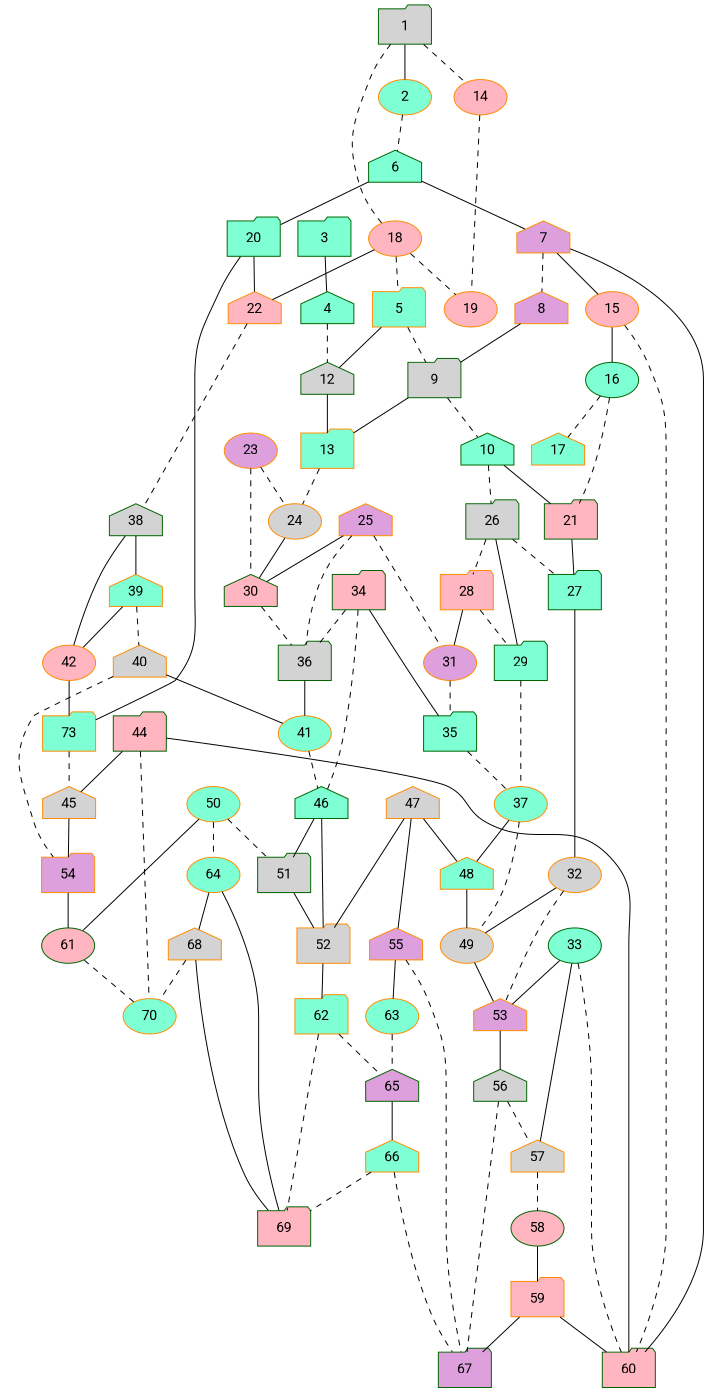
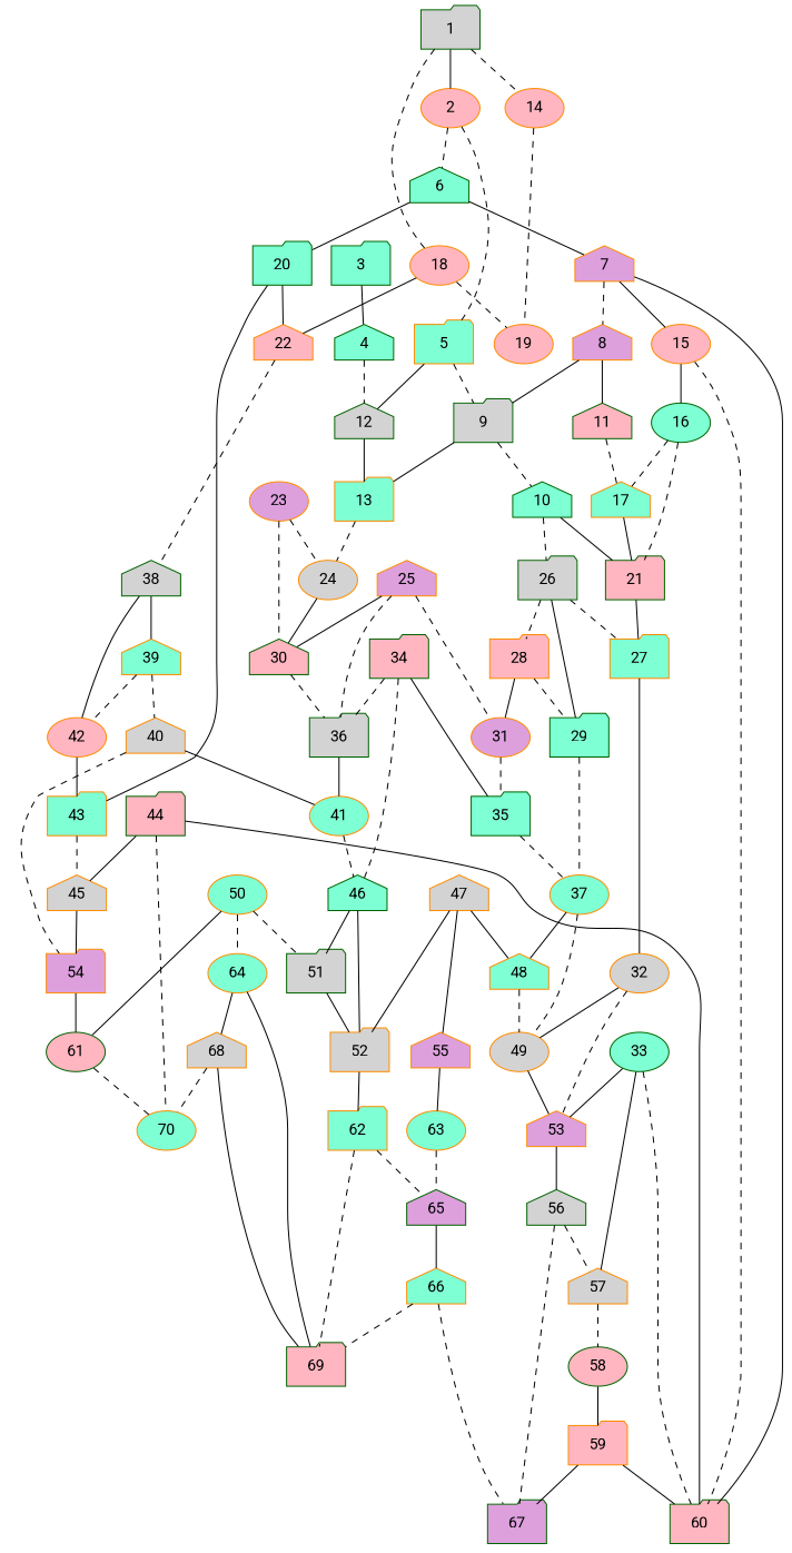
  graph {
    fontname=Roboto
    node [color=darkorange fillcolor=aquamarine fontname=Roboto shape=house style=filled]
    edge [fontname=Roboto style=solid weight=1.0]
    1 [color=darkgreen fillcolor=lightgrey shape=folder]
-   2 [shape=ellipse]
+   2 [fillcolor=lightpink shape=ellipse]
    14 [fillcolor=lightpink shape=ellipse]
    18 [fillcolor=lightpink shape=ellipse]
    5 [shape=folder]
    6 [color=darkgreen]
    19 [fillcolor=lightpink shape=ellipse]
    22 [fillcolor=lightpink]
    12 [color=darkgreen fillcolor=lightgrey]
    9 [color=darkgreen fillcolor=lightgrey shape=folder]
    7 [fillcolor=plum]
    20 [color=darkgreen shape=folder]
    3 [color=darkgreen shape=folder]
    4 [color=darkgreen]
    13 [shape=folder]
    10 [color=darkgreen]
    8 [fillcolor=plum]
    15 [fillcolor=lightpink shape=ellipse]
    60 [color=darkgreen fillcolor=lightpink shape=folder]
-   43 [shape=folder label=73]
+   43 [shape=folder]
    44 [color=darkgreen fillcolor=lightpink shape=folder]
    45 [fillcolor=lightgrey]
    70 [shape=ellipse]
+   11 [color=darkgreen fillcolor=lightpink]
    16 [color=darkgreen shape=ellipse]
    17
    21 [color=darkgreen fillcolor=lightpink shape=folder]
    26 [color=darkgreen fillcolor=lightgrey shape=folder]
    24 [fillcolor=lightgrey shape=ellipse]
-   27 [color=darkgreen shape=folder]
+   27 [shape=folder]
    28 [fillcolor=lightpink shape=folder]
    29 [color=darkgreen shape=folder]
    30 [color=darkgreen fillcolor=lightpink]
    38 [color=darkgreen fillcolor=lightgrey]
    23 [fillcolor=plum shape=ellipse]
    32 [fillcolor=lightgrey shape=ellipse]
    39
    42 [fillcolor=lightpink shape=ellipse]
    36 [color=darkgreen fillcolor=lightgrey shape=folder]
    25 [fillcolor=plum]
    31 [fillcolor=plum shape=ellipse]
    35 [color=darkgreen shape=folder]
    41 [shape=ellipse]
    37 [shape=ellipse]
    49 [fillcolor=lightgrey shape=ellipse]
    53 [fillcolor=plum]
    48
    56 [color=darkgreen fillcolor=lightgrey]
    33 [color=darkgreen shape=ellipse]
    57 [fillcolor=lightgrey]
    58 [color=darkgreen fillcolor=lightpink shape=ellipse]
    34 [color=darkgreen fillcolor=lightpink shape=folder]
    46 [color=darkgreen]
    51 [color=darkgreen fillcolor=lightgrey shape=folder]
    52 [fillcolor=lightgrey shape=folder]
    40 [fillcolor=lightgrey]
    54 [fillcolor=plum shape=folder]
    61 [color=darkgreen fillcolor=lightpink shape=ellipse]
    62 [shape=folder]
    47 [fillcolor=lightgrey]
    55 [fillcolor=plum]
    63 [shape=ellipse]
    67 [color=darkgreen fillcolor=plum shape=folder]
    50 [shape=ellipse]
    64 [shape=ellipse]
    69 [color=darkgreen fillcolor=lightpink shape=folder]
    68 [fillcolor=lightgrey]
    65 [color=darkgreen fillcolor=plum]
    59 [fillcolor=lightpink shape=folder]
    66
    1 -- 2
    1 -- 14 [style=dashed]
    1 -- 18 [style=dashed]
-   18 -- 5 [style=dashed]
+   2 -- 5 [style=dashed]
    2 -- 6 [style=dashed]
    14 -- 19 [style=dashed]
    18 -- 19 [style=dashed]
    18 -- 22 [weight=2.0]
    5 -- 12
    5 -- 9 [style=dashed]
    6 -- 7
    6 -- 20
    22 -- 38 [style=dashed]
    12 -- 13
    9 -- 13
    9 -- 10 [style=dashed]
    7 -- 8 [style=dashed]
    7 -- 15
    7 -- 60
    20 -- 22
    20 -- 43
    3 -- 4
    4 -- 12 [style=dashed weight=2.0]
    13 -- 24 [style=dashed]
    10 -- 21
    10 -- 26 [style=dashed]
    8 -- 9
+   8 -- 11
    15 -- 60 [style=dashed]
    15 -- 16
    43 -- 45 [style=dashed]
    44 -- 60
    44 -- 45
    44 -- 70 [style=dashed]
    45 -- 54
+   11 -- 17 [style=dashed weight=2.0]
    16 -- 17 [style=dashed]
    16 -- 21 [style=dashed]
+   17 -- 21
    21 -- 27
    26 -- 27 [style=dashed]
    26 -- 28 [style=dashed]
    26 -- 29
    24 -- 30
    27 -- 32
    28 -- 29 [style=dashed]
    28 -- 31 [weight=2.0]
    29 -- 37 [style=dashed]
    30 -- 36 [style=dashed]
    38 -- 39
    38 -- 42
    23 -- 24 [style=dashed]
    23 -- 30 [style=dashed]
    32 -- 49
    32 -- 53 [style=dashed]
-   39 -- 42
+   39 -- 42 [style=dashed]
    39 -- 40 [style=dashed]
    42 -- 43 [weight=2.0]
    36 -- 41
    25 -- 30
    25 -- 36 [style=dashed]
    25 -- 31 [style=dashed]
    31 -- 35 [style=dashed]
    35 -- 37 [style=dashed]
    41 -- 46 [style=dashed]
    37 -- 49 [style=dashed]
    37 -- 48
    49 -- 53
    53 -- 56
-   48 -- 49
+   48 -- 49 [style=dashed]
    56 -- 57 [style=dashed]
    56 -- 67 [style=dashed]
    33 -- 60 [style=dashed]
    33 -- 53
    33 -- 57
    57 -- 58 [style=dashed weight=2.0]
    58 -- 59
    34 -- 36 [style=dashed]
    34 -- 35
    34 -- 46 [style=dashed]
    46 -- 51
    46 -- 52
    51 -- 52
    52 -- 62
    40 -- 41
    40 -- 54 [style=dashed]
    54 -- 61 [weight=2.0]
    61 -- 70 [style=dashed]
    62 -- 69 [style=dashed]
    62 -- 65 [style=dashed]
    47 -- 48
    47 -- 52
    47 -- 55
    55 -- 63
-   55 -- 67 [style=dashed]
    63 -- 65 [style=dashed weight=2.0]
    50 -- 51 [style=dashed]
    50 -- 61
    50 -- 64 [style=dashed]
    64 -- 69
    64 -- 68
    68 -- 70 [style=dashed weight=2.0]
    68 -- 69
    65 -- 66
    59 -- 60
    59 -- 67
    66 -- 67 [style=dashed]
    66 -- 69 [style=dashed]
  }
